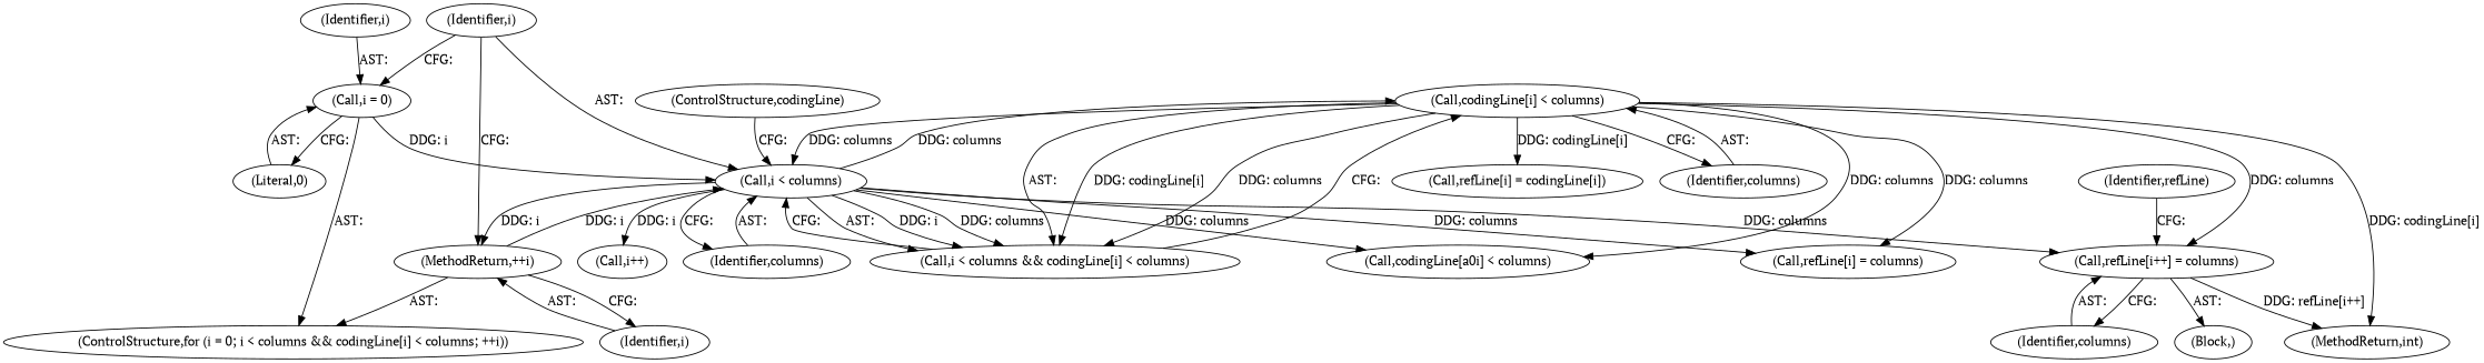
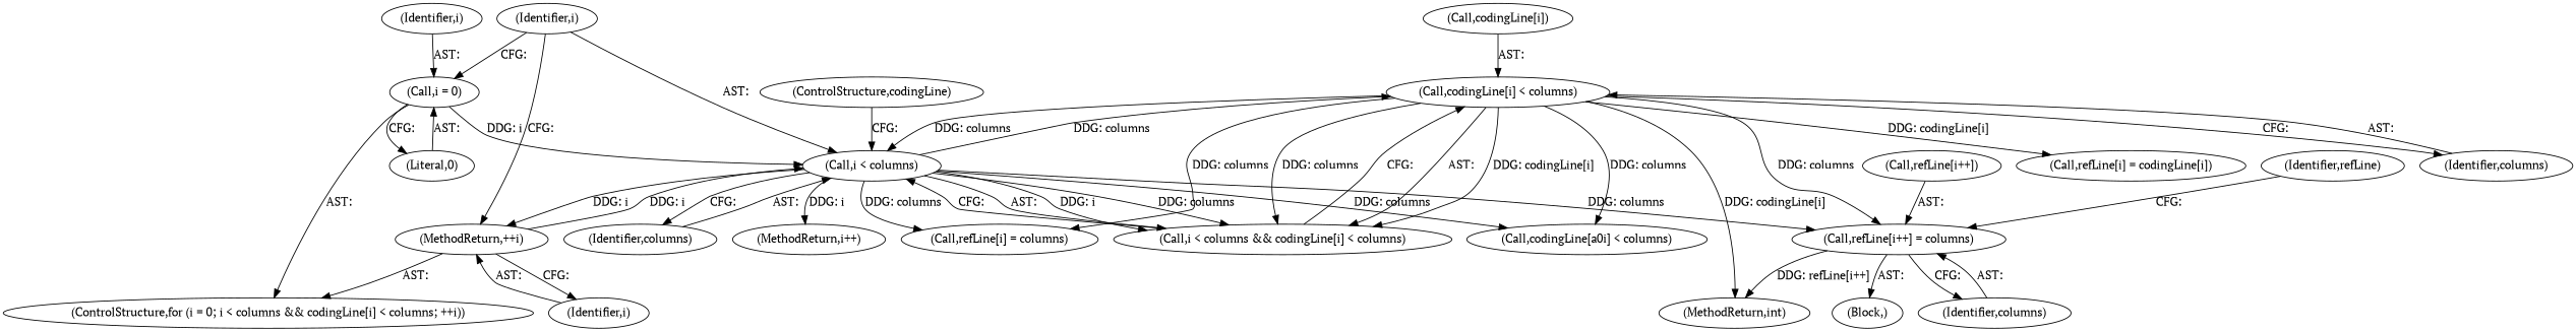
  digraph {
    fontname="PT Serif"
    node [fontname="PT Serif"]
    edge [fontname="PT Serif"]
    n1 [label="(Call,refLine[i++] = columns)"]
    n2 [label="(MethodReturn,int)"]
    n3 [label="(Identifier,columns)"]
    n4 [label="(Block,)"]
    n5 [label="(Call,i < columns)"]
    n6 [label="(MethodReturn,++i)"]
    n7 [label="(Call,codingLine[i] < columns)"]
-   n8 [label="(Call,i++)"]
+   n8 [label="(MethodReturn,i++)"]
    n9 [label="(Identifier,columns)"]
    n10 [label="(Call,refLine[i] = columns)"]
    n11 [label="(Call,codingLine[a0i] < columns)"]
    n12 [label="(Call,i < columns && codingLine[i] < columns)"]
    n13 [label="(ControlStructure,for (i = 0; i < columns && codingLine[i] < columns; ++i))"]
    n14 [label="(Identifier,i)"]
    n15 [label="(Call,refLine[i] = codingLine[i])"]
    n16 [label="(Identifier,columns)"]
    n17 [label="(Call,i = 0)"]
    n18 [label="(Literal,0)"]
    n19 [label="(Identifier,i)"]
+   n20 [label="(Call,codingLine[i])"]
    n21 [label="(Identifier,i)"]
    n22 [label="(ControlStructure,codingLine)"]
    n23 [label="(Identifier,refLine)"]
+   n24 [label="(Call,refLine[i++])"]
    n1 -> n2 [label="DDG: refLine[i++]"]
    n1 -> n3 [label="CFG: "]
    n1 -> n4 [label="AST: "]
    n3 -> n1 [label="AST: "]
    n5 -> n1 [label="DDG: columns"]
    n5 -> n6 [label="DDG: i"]
    n5 -> n7 [label="DDG: columns"]
    n5 -> n8 [label="DDG: i"]
    n5 -> n9 [label="CFG: "]
    n5 -> n10 [label="DDG: columns"]
    n5 -> n11 [label="DDG: columns"]
    n5 -> n12 [label="AST: "]
    n5 -> n12 [label="DDG: i"]
    n5 -> n12 [label="DDG: columns"]
    n6 -> n5 [label="DDG: i"]
    n6 -> n13 [label="AST: "]
    n6 -> n14 [label="CFG: "]
    n7 -> n1 [label="DDG: columns"]
    n7 -> n2 [label="DDG: codingLine[i]"]
    n7 -> n5 [label="DDG: columns"]
    n7 -> n10 [label="DDG: columns"]
    n7 -> n11 [label="DDG: columns"]
    n7 -> n12 [label="AST: "]
    n7 -> n12 [label="DDG: codingLine[i]"]
    n7 -> n12 [label="DDG: columns"]
    n7 -> n15 [label="DDG: codingLine[i]"]
    n7 -> n16 [label="CFG: "]
    n9 -> n5 [label="AST: "]
    n12 -> n5 [label="CFG: "]
    n12 -> n7 [label="CFG: "]
    n14 -> n6 [label="AST: "]
    n16 -> n7 [label="AST: "]
    n17 -> n5 [label="DDG: i"]
    n17 -> n13 [label="AST: "]
    n17 -> n18 [label="CFG: "]
    n18 -> n17 [label="AST: "]
    n19 -> n17 [label="AST: "]
+   n20 -> n7 [label="AST: "]
    n21 -> n5 [label="AST: "]
    n21 -> n6 [label="CFG: "]
    n21 -> n17 [label="CFG: "]
    n22 -> n5 [label="CFG: "]
    n23 -> n1 [label="CFG: "]
+   n24 -> n1 [label="AST: "]
  }
